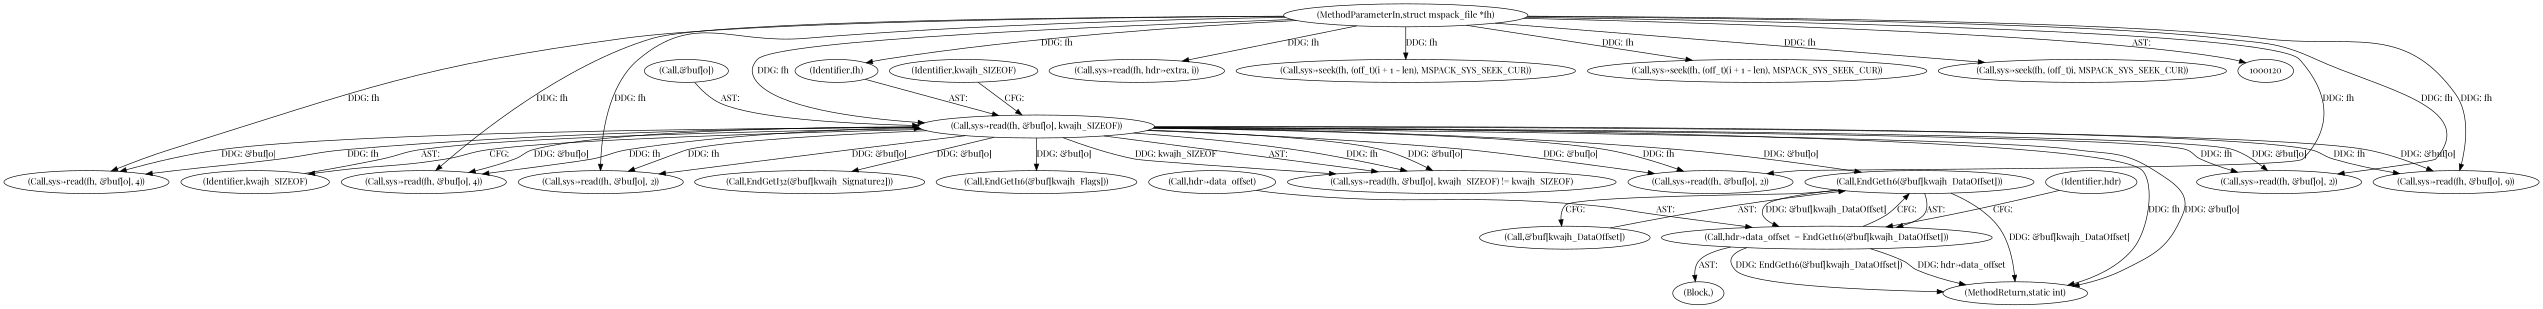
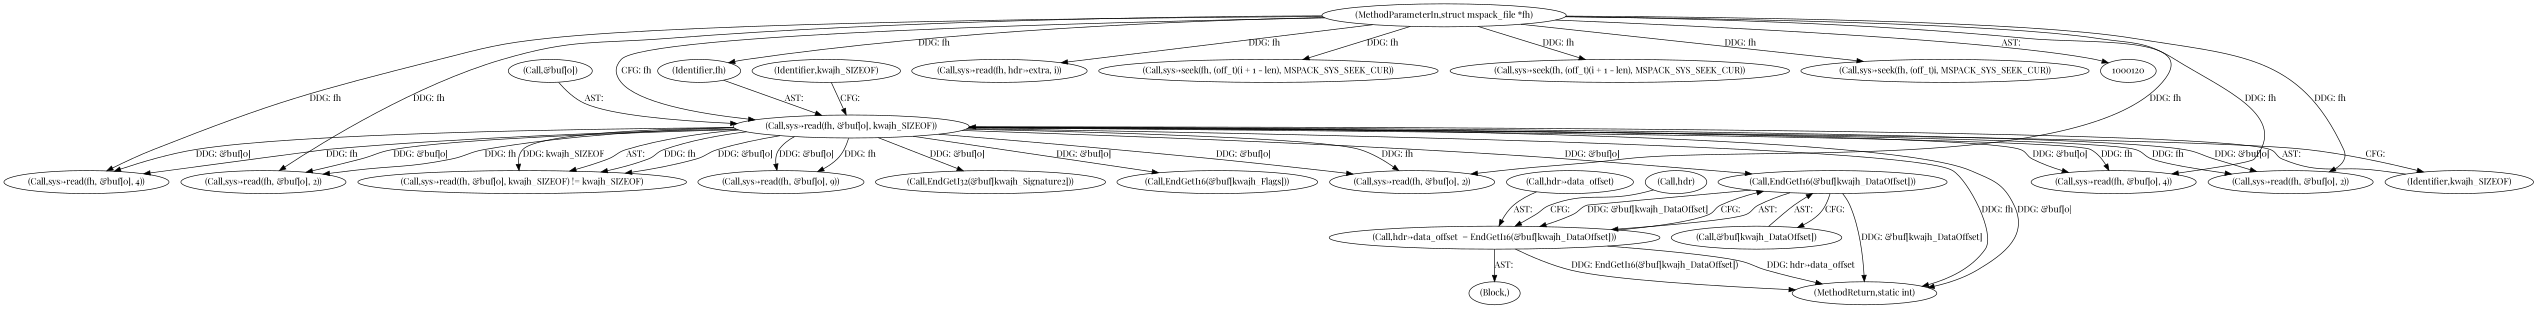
  digraph {
    fontname="Playfair Display"
    node [fontname="Playfair Display"]
    edge [fontname="Playfair Display"]
    n1 [label="(Call,EndGetI16(&buf[kwajh_DataOffset]))"]
    n2 [label="(Call,hdr->data_offset  = EndGetI16(&buf[kwajh_DataOffset]))"]
    n3 [label="(Call,&buf[kwajh_DataOffset])"]
    n4 [label="(MethodReturn,static int)"]
    n5 [label="(Block,)"]
    n6 [label="(Call,sys->read(fh, &buf[0], kwajh_SIZEOF))"]
    n7 [label="(Call,sys->read(fh, &buf[0], kwajh_SIZEOF) != kwajh_SIZEOF)"]
    n8 [label="(Call,sys->read(fh, &buf[0], 2))"]
    n9 [label="(Call,sys->read(fh, &buf[0], 2))"]
    n10 [label="(Call,sys->read(fh, &buf[0], 9))"]
    n11 [label="(Call,sys->read(fh, &buf[0], 4))"]
    n12 [label="(Identifier,kwajh_SIZEOF)"]
    n13 [label="(Call,sys->read(fh, &buf[0], 4))"]
    n14 [label="(Call,sys->read(fh, &buf[0], 2))"]
    n15 [label="(Call,EndGetI32(&buf[kwajh_Signature2]))"]
    n16 [label="(Call,EndGetI16(&buf[kwajh_Flags]))"]
    n17 [label="(MethodParameterIn,struct mspack_file *fh)"]
    n18 [label="(Call,sys->read(fh, hdr->extra, i))"]
    n19 [label="(Call,sys->seek(fh, (off_t)(i + 1 - len), MSPACK_SYS_SEEK_CUR))"]
    n20 [label="(Call,sys->seek(fh, (off_t)(i + 1 - len), MSPACK_SYS_SEEK_CUR))"]
    n21 [label="(Call,sys->seek(fh, (off_t)i, MSPACK_SYS_SEEK_CUR))"]
    1000120
    n23 [label="(Identifier,fh)"]
    n24 [label="(Identifier,kwajh_SIZEOF)"]
-   n25 [label="(Identifier,hdr)"]
+   n25 [label="(Call,hdr)"]
    n26 [label="(Call,&buf[0])"]
    n27 [label="(Call,hdr->data_offset)"]
    n1 -> n2 [label="AST: "]
    n1 -> n2 [label="DDG: &buf[kwajh_DataOffset]"]
    n1 -> n3 [label="CFG: "]
    n1 -> n4 [label="DDG: &buf[kwajh_DataOffset]"]
    n2 -> n1 [label="CFG: "]
    n2 -> n4 [label="DDG: EndGetI16(&buf[kwajh_DataOffset])"]
    n2 -> n4 [label="DDG: hdr->data_offset"]
    n2 -> n5 [label="AST: "]
    n3 -> n1 [label="AST: "]
    n6 -> n1 [label="DDG: &buf[0]"]
    n6 -> n4 [label="DDG: fh"]
    n6 -> n4 [label="DDG: &buf[0]"]
    n6 -> n7 [label="AST: "]
    n6 -> n7 [label="DDG: fh"]
    n6 -> n7 [label="DDG: &buf[0]"]
    n6 -> n7 [label="DDG: kwajh_SIZEOF"]
    n6 -> n8 [label="DDG: fh"]
    n6 -> n8 [label="DDG: &buf[0]"]
    n6 -> n9 [label="DDG: fh"]
    n6 -> n9 [label="DDG: &buf[0]"]
    n6 -> n10 [label="DDG: fh"]
    n6 -> n10 [label="DDG: &buf[0]"]
    n6 -> n11 [label="DDG: fh"]
    n6 -> n11 [label="DDG: &buf[0]"]
    n6 -> n12 [label="CFG: "]
    n6 -> n13 [label="DDG: fh"]
    n6 -> n13 [label="DDG: &buf[0]"]
    n6 -> n14 [label="DDG: fh"]
    n6 -> n14 [label="DDG: &buf[0]"]
    n6 -> n15 [label="DDG: &buf[0]"]
    n6 -> n16 [label="DDG: &buf[0]"]
    n12 -> n6 [label="AST: "]
-   n17 -> n6 [label="DDG: fh"]
+   n17 -> n6 [label="CFG: fh"]
    n17 -> n8 [label="DDG: fh"]
    n17 -> n9 [label="DDG: fh"]
-   n17 -> n10 [label="DDG: fh"]
    n17 -> n11 [label="DDG: fh"]
    n17 -> n13 [label="DDG: fh"]
    n17 -> n14 [label="DDG: fh"]
    n17 -> n18 [label="DDG: fh"]
    n17 -> n19 [label="DDG: fh"]
    n17 -> n20 [label="DDG: fh"]
    n17 -> n21 [label="DDG: fh"]
    n17 -> 1000120 [label="AST: "]
    n17 -> n23 [label="DDG: fh"]
    n23 -> n6 [label="AST: "]
    n24 -> n6 [label="CFG: "]
    n25 -> n2 [label="CFG: "]
    n26 -> n6 [label="AST: "]
    n27 -> n2 [label="AST: "]
  }
